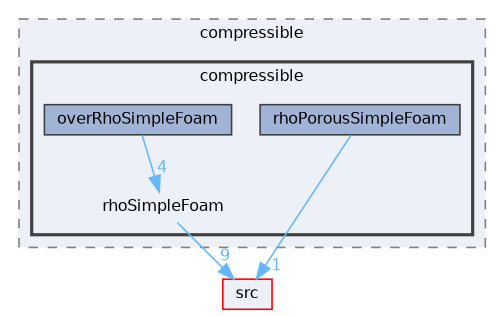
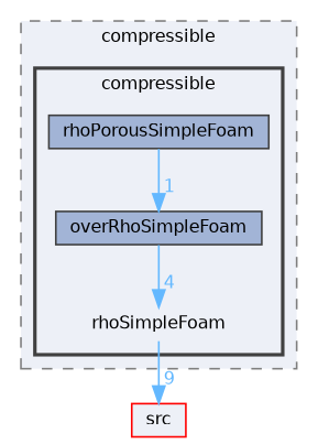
  digraph {
    compound=true
    node [fontname=Helvetica fontsize=10 shape=box color=grey25 fillcolor="#a2b4d6" style=filled]
    edge [color=steelblue1 fontcolor=steelblue1 fontname=Helvetica fontsize=10 labeldistance=1.5 labelfontname=Helvetica labelfontsize=10]
    n1 [height=0.2 label=rhoSimpleFoam shape=plaintext width=0.4 color="" fillcolor="" style=""]
    n2 [height=0.2 label=overRhoSimpleFoam width=0.4]
    n3 [height=0.2 label=rhoPorousSimpleFoam width=0.4]
    n4 [color=red fillcolor="#edf0f7" height=0.2 label=src width=0.4]
    subgraph cluster_1 {
      bgcolor="#edf0f7"
      fontname=Helvetica
      fontsize=10
      label=compressible
      pencolor=grey50
      style="filled,dashed"
      subgraph cluster_2 {
        bgcolor="#edf0f7"
        fontname=Helvetica
        fontsize=10
        label=compressible
        pencolor=grey25
        style="filled,bold"
        n1
        n2
        n3
      }
    }
    n1 -> n4 [headlabel=9]
    n2 -> n1 [headlabel=4]
-   n3 -> n4 [headlabel=1]
+   n3 -> n2 [headlabel=1]
  }
